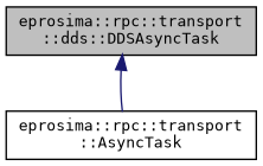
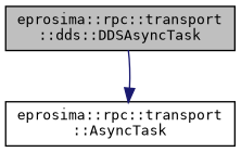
  digraph {
    fontname="DejaVu Sans Mono"
    node [color=black fontname="DejaVu Sans Mono" fontsize=10 shape=record style=filled]
    n1 [fillcolor=grey75 fontcolor=black height=0.2 label="eprosima::rpc::transport\l::dds::DDSAsyncTask" width=0.4]
    n2 [fillcolor=white height=0.2 label="eprosima::rpc::transport\l::AsyncTask" width=0.4]
-   n1 -> n2 [color=midnightblue dir=back fontname="DejaVu Sans Mono" fontsize=10 labelfontname=Helvetica labelfontsize=10 style=solid]
+   n2 -> n1 [color=midnightblue dir=back fontname="DejaVu Sans Mono" fontsize=10 labelfontname=Helvetica labelfontsize=10 style=solid]
  }
